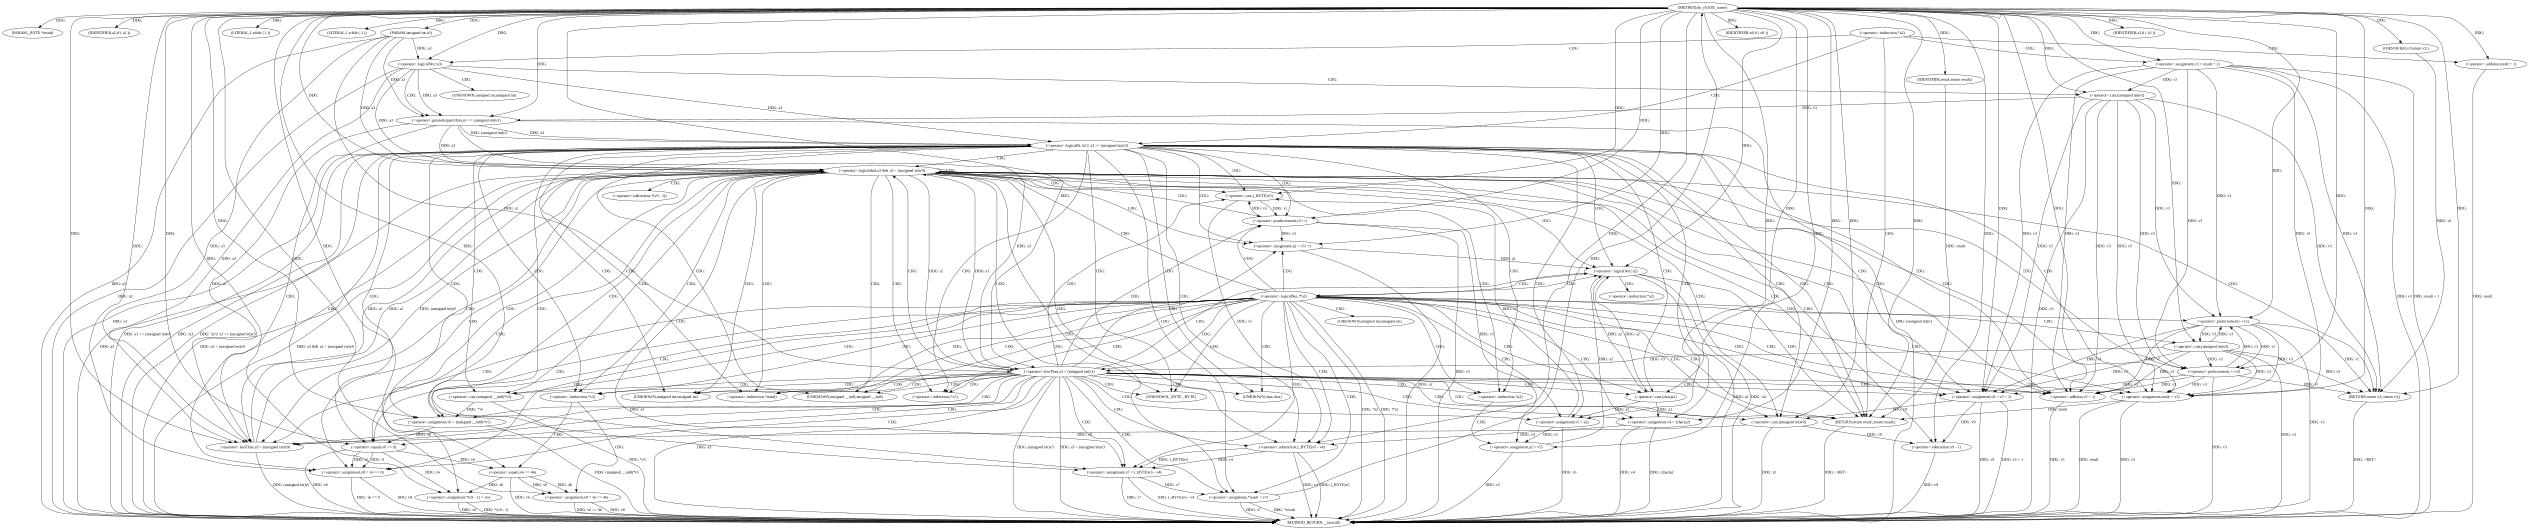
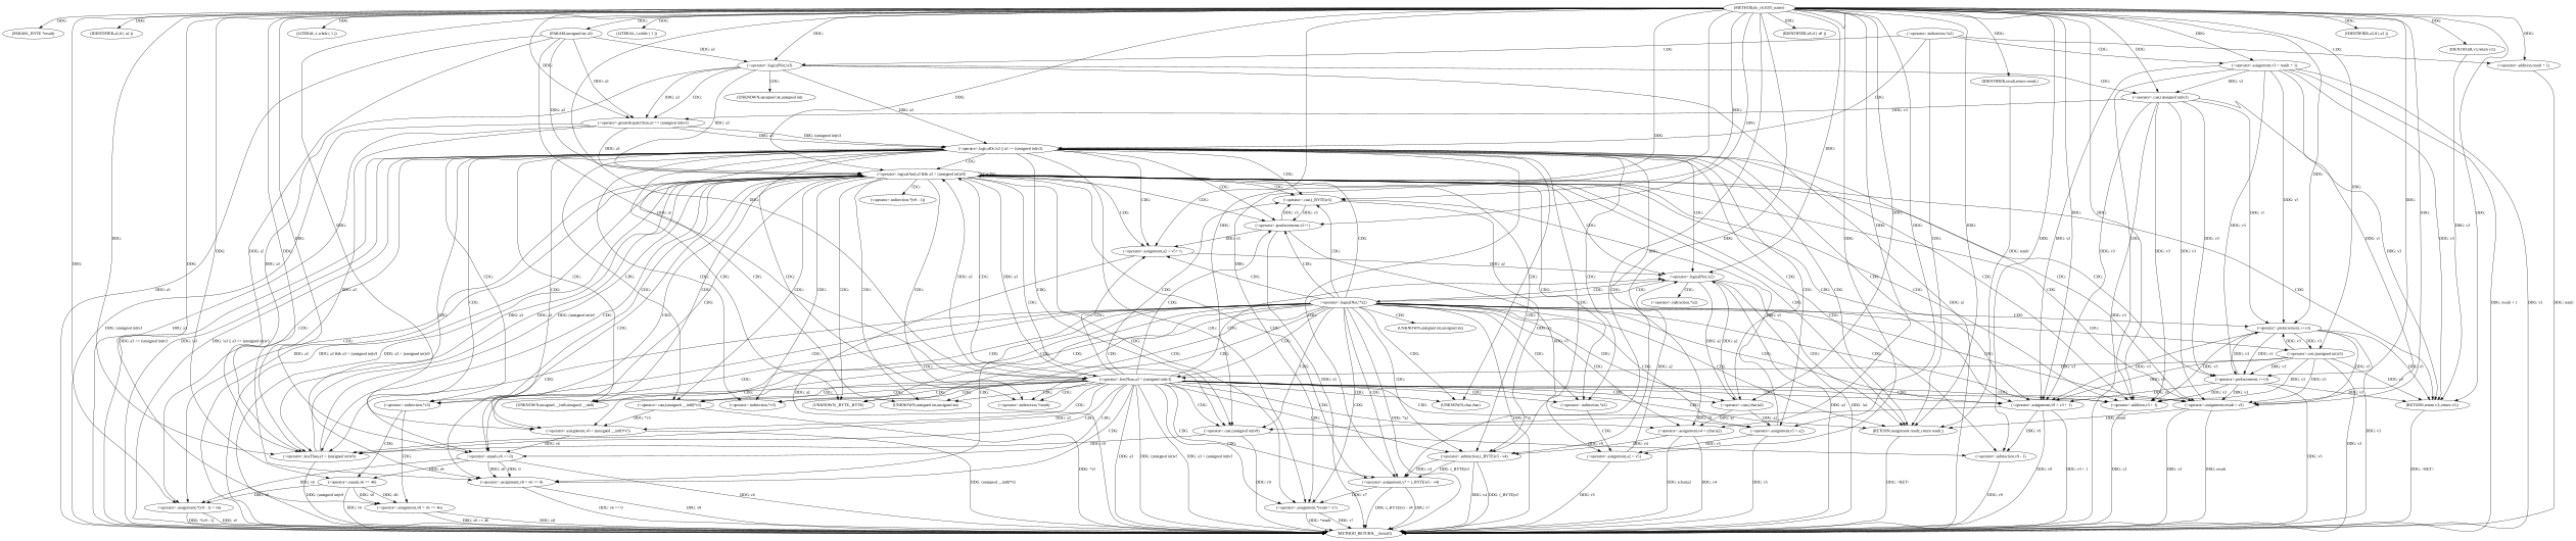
  digraph {
    fontname="Liberation Serif"
    node [fontname="Liberation Serif"]
    edge [fontname="Liberation Serif"]
    n1 [label="(METHOD,do_rfc1035_name)"]
    n2 [label="(PARAM,_BYTE *result)"]
    n3 [label="(PARAM,unsigned int a3)"]
    n4 [label="(IDENTIFIER,a2,if ( a2 ))"]
    n5 [label="(<operator>.assignment,v3 = result + 1)"]
    n6 [label="(<operator>.addition,result + 1)"]
    n7 [label="(<operator>.logicalNot,!a3)"]
    n8 [label="(<operator>.greaterEqualsThan,a3 >= (unsigned int)v3)"]
    n9 [label="(<operator>.cast,(unsigned int)v3)"]
    n10 [label="(LITERAL,1,while ( 1 ))"]
    n11 [label="(<operator>.assignment,v4 = (char)a2)"]
    n12 [label="(<operator>.cast,(char)a2)"]
    n13 [label="(<operator>.assignment,v5 = a2)"]
    n14 [label="(LITERAL,1,while ( 1 ))"]
    n15 [label="(<operator>.assignment,v6 = (unsigned __int8)*v5)"]
    n16 [label="(<operator>.assignment,v7 = (_BYTE)v5 - v4)"]
    n17 [label="(<operator>.subtraction,(_BYTE)v5 - v4)"]
    n18 [label="(<operator>.cast,(_BYTE)v5)"]
    n19 [label="(<operator>.assignment,v8 = v6 == 0)"]
    n20 [label="(<operator>.equals,v6 == 0)"]
    n21 [label="(<operator>.assignment,v8 = v6 == 46)"]
    n22 [label="(<operator>.equals,v6 == 46)"]
    n23 [label="(<operator>.assignment,a2 = v5++)"]
    n24 [label="(<operator>.postIncrement,v5++)"]
    n25 [label="(IDENTIFIER,v8,if ( v8 ))"]
    n26 [label="(<operator>.assignment,v9 = v3 + 1)"]
    n27 [label="(<operator>.addition,v3 + 1)"]
    n28 [label="(<operator>.logicalAnd,a3 && a3 < (unsigned int)v9)"]
    n29 [label="(<operator>.lessThan,a3 < (unsigned int)v9)"]
    n30 [label="(<operator>.cast,(unsigned int)v9)"]
    n31 [label="(RETURN,return v3;,return v3;)"]
    n32 [label="(IDENTIFIER,v3,return v3;)"]
    n33 [label="(<operator>.preIncrement,++v3)"]
    n34 [label="(<operator>.assignment,*(v9 - 1) = v6)"]
    n35 [label="(<operator>.subtraction,v9 - 1)"]
    n36 [label="(<operator>.assignment,*result = v7)"]
    n37 [label="(<operator>.assignment,a2 = v5)"]
    n38 [label="(<operator>.assignment,result = v3)"]
    n39 [label="(<operator>.logicalNot,!a2)"]
    n40 [label="(<operator>.preIncrement,++v3)"]
    n41 [label="(IDENTIFIER,a3,if ( a3 ))"]
    n42 [label="(<operator>.lessThan,a3 < (unsigned int)v3)"]
    n43 [label="(<operator>.cast,(unsigned int)v3)"]
-   n44 [label="(RETURN,return result;,return result;)"]
+   n44 [label="(RETURN,assignment result;,return result;)"]
    n45 [label="(IDENTIFIER,result,return result;)"]
    n46 [label="(METHOD_RETURN,__fastcall)"]
    n47 [label="(<operator>.logicalOr,!a3 || a3 >= (unsigned int)v3)"]
    n48 [label="(UNKNOWN,unsigned int,unsigned int)"]
    n49 [label="(<operator>.cast,(unsigned __int8)*v5)"]
    n50 [label="(UNKNOWN,unsigned __int8,unsigned __int8)"]
    n51 [label="(<operator>.indirection,*v5)"]
    n52 [label="(UNKNOWN,_BYTE,_BYTE)"]
    n53 [label="(<operator>.indirection,*v5)"]
    n54 [label="(UNKNOWN,unsigned int,unsigned int)"]
    n55 [label="(<operator>.indirection,*result)"]
    n56 [label="(<operator>.indirection,*a2)"]
    n57 [label="(<operator>.indirection,*(v9 - 1))"]
    n58 [label="(<operator>.logicalNot,!*a2)"]
    n59 [label="(<operator>.indirection,*a2)"]
    n60 [label="(UNKNOWN,char,char)"]
    n61 [label="(UNKNOWN,unsigned int,unsigned int)"]
    n62 [label="(<operator>.indirection,*a2)"]
    n1 -> n2 [label="DDG: "]
    n1 -> n3 [label="DDG: "]
    n1 -> n4 [label="DDG: "]
    n1 -> n5 [label="DDG: "]
    n1 -> n6 [label="DDG: "]
    n1 -> n7 [label="DDG: "]
    n1 -> n8 [label="DDG: "]
    n1 -> n9 [label="DDG: "]
    n1 -> n10 [label="DDG: "]
    n1 -> n11 [label="DDG: "]
    n1 -> n12 [label="DDG: "]
    n1 -> n13 [label="DDG: "]
    n1 -> n14 [label="DDG: "]
    n1 -> n15 [label="DDG: "]
    n1 -> n16 [label="DDG: "]
    n1 -> n17 [label="DDG: "]
    n1 -> n18 [label="DDG: "]
    n1 -> n19 [label="DDG: "]
    n1 -> n20 [label="DDG: "]
    n1 -> n21 [label="DDG: "]
    n1 -> n22 [label="DDG: "]
    n1 -> n23 [label="DDG: "]
    n1 -> n24 [label="DDG: "]
    n1 -> n25 [label="DDG: "]
    n1 -> n26 [label="DDG: "]
    n1 -> n27 [label="DDG: "]
    n1 -> n28 [label="DDG: "]
    n1 -> n29 [label="DDG: "]
    n1 -> n30 [label="DDG: "]
    n1 -> n31 [label="DDG: "]
    n1 -> n32 [label="DDG: "]
    n1 -> n33 [label="DDG: "]
    n1 -> n34 [label="DDG: "]
    n1 -> n35 [label="DDG: "]
-   n36 -> n1 [label="DDG: "]
+   n1 -> n36 [label="DDG: "]
    n1 -> n37 [label="DDG: "]
    n1 -> n38 [label="DDG: "]
    n1 -> n39 [label="DDG: "]
    n1 -> n40 [label="DDG: "]
    n1 -> n41 [label="DDG: "]
    n1 -> n42 [label="DDG: "]
    n1 -> n43 [label="DDG: "]
    n1 -> n44 [label="DDG: "]
    n1 -> n45 [label="DDG: "]
    n3 -> n7 [label="DDG: a3"]
    n3 -> n8 [label="DDG: a3"]
    n3 -> n28 [label="DDG: a3"]
    n3 -> n29 [label="DDG: a3"]
    n3 -> n42 [label="DDG: a3"]
    n3 -> n46 [label="DDG: a3"]
    n5 -> n9 [label="DDG: v3"]
    n5 -> n26 [label="DDG: v3"]
-   n5 -> n27 [label="DDG: v3"]
+   n5 -> n27 [label="CDG: "]
    n5 -> n31 [label="DDG: v3"]
    n5 -> n33 [label="DDG: v3"]
    n5 -> n38 [label="DDG: v3"]
    n5 -> n40 [label="DDG: v3"]
    n5 -> n46 [label="DDG: result + 1"]
    n5 -> n46 [label="DDG: v3"]
    n6 -> n46 [label="DDG: result"]
    n7 -> n8 [label="DDG: a3"]
    n7 -> n8 [label="CDG: "]
    n7 -> n9 [label="CDG: "]
    n7 -> n28 [label="DDG: a3"]
    n7 -> n29 [label="DDG: a3"]
    n7 -> n46 [label="DDG: a3"]
    n7 -> n47 [label="DDG: a3"]
    n7 -> n48 [label="CDG: "]
    n8 -> n28 [label="DDG: a3"]
    n8 -> n29 [label="DDG: a3"]
-   n8 -> n42 [label="DDG: a3"]
    n8 -> n46 [label="DDG: (unsigned int)v3"]
    n8 -> n46 [label="DDG: a3"]
    n8 -> n47 [label="DDG: a3"]
    n8 -> n47 [label="DDG: (unsigned int)v3"]
    n9 -> n8 [label="DDG: v3"]
    n9 -> n26 [label="DDG: v3"]
    n9 -> n27 [label="DDG: v3"]
    n9 -> n31 [label="DDG: v3"]
    n9 -> n33 [label="DDG: v3"]
    n9 -> n38 [label="DDG: v3"]
    n9 -> n40 [label="DDG: v3"]
    n9 -> n46 [label="DDG: v3"]
    n11 -> n17 [label="DDG: v4"]
    n11 -> n46 [label="DDG: (char)a2"]
    n11 -> n46 [label="DDG: v4"]
    n12 -> n11 [label="DDG: a2"]
    n12 -> n13 [label="DDG: a2"]
    n12 -> n39 [label="DDG: a2"]
    n13 -> n18 [label="DDG: v5"]
    n13 -> n37 [label="DDG: v5"]
    n13 -> n46 [label="DDG: v5"]
    n15 -> n20 [label="DDG: v6"]
    n15 -> n46 [label="DDG: (unsigned __int8)*v5"]
    n16 -> n36 [label="DDG: v7"]
    n16 -> n46 [label="DDG: (_BYTE)v5 - v4"]
    n16 -> n46 [label="DDG: v7"]
    n17 -> n16 [label="DDG: (_BYTE)v5"]
    n17 -> n16 [label="DDG: v4"]
    n17 -> n46 [label="DDG: v4"]
    n17 -> n46 [label="DDG: (_BYTE)v5"]
    n18 -> n17 [label="DDG: v5"]
    n18 -> n24 [label="DDG: v5"]
    n19 -> n46 [label="DDG: v8"]
    n19 -> n46 [label="DDG: v6 == 0"]
    n20 -> n19 [label="DDG: v6"]
    n20 -> n19 [label="DDG: 0"]
    n20 -> n22 [label="DDG: v6"]
    n20 -> n34 [label="DDG: v6"]
    n20 -> n46 [label="DDG: v6"]
    n21 -> n46 [label="DDG: v8"]
    n21 -> n46 [label="DDG: v6 == 46"]
    n22 -> n21 [label="DDG: v6"]
    n22 -> n21 [label="DDG: 46"]
    n22 -> n34 [label="DDG: v6"]
    n22 -> n46 [label="DDG: v6"]
    n23 -> n39 [label="DDG: a2"]
    n23 -> n46 [label="DDG: a2"]
    n24 -> n18 [label="DDG: v5"]
    n24 -> n23 [label="DDG: v5"]
    n24 -> n37 [label="DDG: v5"]
    n24 -> n46 [label="DDG: v5"]
    n26 -> n30 [label="DDG: v9"]
    n26 -> n35 [label="DDG: v9"]
    n26 -> n46 [label="DDG: v3 + 1"]
    n26 -> n46 [label="DDG: v9"]
    n27 -> n46 [label="DDG: v3"]
    n28 -> n15 [label="CDG: "]
    n28 -> n16 [label="CDG: "]
    n28 -> n17 [label="CDG: "]
    n28 -> n18 [label="CDG: "]
    n28 -> n19 [label="CDG: "]
    n28 -> n20 [label="CDG: "]
    n28 -> n23 [label="CDG: "]
    n28 -> n24 [label="CDG: "]
    n28 -> n26 [label="CDG: "]
    n28 -> n27 [label="CDG: "]
    n28 -> n28 [label="CDG: "]
    n28 -> n29 [label="DDG: a3"]
    n28 -> n29 [label="CDG: "]
    n28 -> n30 [label="CDG: "]
    n28 -> n31 [label="CDG: "]
    n28 -> n33 [label="CDG: "]
    n28 -> n34 [label="CDG: "]
    n28 -> n35 [label="CDG: "]
    n28 -> n36 [label="CDG: "]
    n28 -> n38 [label="CDG: "]
    n28 -> n39 [label="CDG: "]
    n28 -> n42 [label="DDG: a3"]
    n28 -> n44 [label="CDG: "]
    n28 -> n46 [label="DDG: a3"]
    n28 -> n46 [label="DDG: a3 && a3 < (unsigned int)v9"]
    n28 -> n46 [label="DDG: a3 < (unsigned int)v9"]
    n28 -> n49 [label="CDG: "]
    n28 -> n50 [label="CDG: "]
    n28 -> n51 [label="CDG: "]
    n28 -> n52 [label="CDG: "]
    n28 -> n53 [label="CDG: "]
    n28 -> n54 [label="CDG: "]
    n28 -> n55 [label="CDG: "]
    n28 -> n56 [label="CDG: "]
    n28 -> n57 [label="CDG: "]
    n29 -> n28 [label="DDG: a3"]
    n29 -> n28 [label="DDG: (unsigned int)v9"]
    n29 -> n46 [label="DDG: (unsigned int)v9"]
    n30 -> n29 [label="DDG: v9"]
    n30 -> n35 [label="DDG: v9"]
    n30 -> n46 [label="DDG: v9"]
    n31 -> n46 [label="DDG: <RET>"]
    n32 -> n31 [label="DDG: v3"]
    n33 -> n26 [label="DDG: v3"]
    n33 -> n27 [label="DDG: v3"]
    n33 -> n31 [label="DDG: v3"]
    n33 -> n38 [label="DDG: v3"]
    n33 -> n40 [label="DDG: v3"]
    n33 -> n46 [label="DDG: v3"]
    n34 -> n46 [label="DDG: v6"]
    n34 -> n46 [label="DDG: *(v9 - 1)"]
    n35 -> n46 [label="DDG: v9"]
    n36 -> n46 [label="DDG: *result"]
    n36 -> n46 [label="DDG: v7"]
    n37 -> n39 [label="DDG: a2"]
    n37 -> n46 [label="DDG: v5"]
    n38 -> n44 [label="DDG: result"]
    n38 -> n46 [label="DDG: result"]
    n38 -> n46 [label="DDG: v3"]
    n39 -> n12 [label="DDG: a2"]
    n39 -> n44 [label="CDG: "]
    n39 -> n46 [label="DDG: a2"]
    n39 -> n46 [label="DDG: !a2"]
    n39 -> n58 [label="CDG: "]
    n39 -> n59 [label="CDG: "]
    n40 -> n26 [label="DDG: v3"]
    n40 -> n27 [label="DDG: v3"]
    n40 -> n31 [label="DDG: v3"]
    n40 -> n33 [label="DDG: v3"]
    n40 -> n38 [label="DDG: v3"]
    n40 -> n43 [label="DDG: v3"]
    n40 -> n46 [label="DDG: v3"]
    n42 -> n11 [label="CDG: "]
    n42 -> n12 [label="CDG: "]
    n42 -> n13 [label="CDG: "]
    n42 -> n15 [label="CDG: "]
    n42 -> n16 [label="CDG: "]
    n42 -> n17 [label="CDG: "]
    n42 -> n18 [label="CDG: "]
    n42 -> n19 [label="CDG: "]
    n42 -> n20 [label="CDG: "]
    n42 -> n23 [label="CDG: "]
    n42 -> n24 [label="CDG: "]
    n42 -> n26 [label="CDG: "]
    n42 -> n27 [label="CDG: "]
    n42 -> n28 [label="DDG: a3"]
    n42 -> n28 [label="CDG: "]
    n42 -> n29 [label="DDG: a3"]
    n42 -> n29 [label="CDG: "]
    n42 -> n30 [label="CDG: "]
    n42 -> n36 [label="CDG: "]
    n42 -> n38 [label="CDG: "]
    n42 -> n39 [label="CDG: "]
    n42 -> n44 [label="CDG: "]
    n42 -> n46 [label="DDG: a3"]
    n42 -> n46 [label="DDG: (unsigned int)v3"]
    n42 -> n46 [label="DDG: a3 < (unsigned int)v3"]
    n42 -> n49 [label="CDG: "]
    n42 -> n50 [label="CDG: "]
    n42 -> n51 [label="CDG: "]
    n42 -> n52 [label="CDG: "]
    n42 -> n53 [label="CDG: "]
    n42 -> n54 [label="CDG: "]
    n42 -> n55 [label="CDG: "]
    n42 -> n56 [label="CDG: "]
    n42 -> n60 [label="CDG: "]
    n43 -> n26 [label="DDG: v3"]
    n43 -> n27 [label="DDG: v3"]
    n43 -> n31 [label="DDG: v3"]
    n43 -> n33 [label="DDG: v3"]
    n43 -> n38 [label="DDG: v3"]
    n43 -> n40 [label="DDG: v3"]
    n43 -> n42 [label="DDG: v3"]
    n43 -> n46 [label="DDG: v3"]
    n44 -> n46 [label="DDG: <RET>"]
    n45 -> n44 [label="DDG: result"]
    n47 -> n11 [label="CDG: "]
    n47 -> n12 [label="CDG: "]
    n47 -> n13 [label="CDG: "]
    n47 -> n15 [label="CDG: "]
    n47 -> n16 [label="CDG: "]
    n47 -> n17 [label="CDG: "]
    n47 -> n18 [label="CDG: "]
    n47 -> n19 [label="CDG: "]
    n47 -> n20 [label="CDG: "]
    n47 -> n23 [label="CDG: "]
    n47 -> n24 [label="CDG: "]
    n47 -> n26 [label="CDG: "]
    n47 -> n27 [label="CDG: "]
    n47 -> n28 [label="CDG: "]
-   n47 -> n29 [label="CDG: "]
+   n47 -> n34 [label="CDG: "]
    n47 -> n30 [label="CDG: "]
    n47 -> n36 [label="CDG: "]
    n47 -> n38 [label="CDG: "]
    n47 -> n39 [label="CDG: "]
    n47 -> n44 [label="CDG: "]
    n47 -> n46 [label="DDG: a3 >= (unsigned int)v3"]
    n47 -> n46 [label="DDG: !a3"]
    n47 -> n46 [label="DDG: !a3 || a3 >= (unsigned int)v3"]
    n47 -> n49 [label="CDG: "]
    n47 -> n50 [label="CDG: "]
    n47 -> n51 [label="CDG: "]
    n47 -> n52 [label="CDG: "]
    n47 -> n53 [label="CDG: "]
    n47 -> n54 [label="CDG: "]
    n47 -> n55 [label="CDG: "]
    n47 -> n56 [label="CDG: "]
    n47 -> n60 [label="CDG: "]
    n49 -> n15 [label="DDG: *v5"]
    n49 -> n46 [label="DDG: *v5"]
    n53 -> n21 [label="CDG: "]
    n53 -> n22 [label="CDG: "]
    n56 -> n37 [label="CDG: "]
    n58 -> n11 [label="CDG: "]
    n58 -> n12 [label="CDG: "]
    n58 -> n13 [label="CDG: "]
    n58 -> n15 [label="CDG: "]
    n58 -> n16 [label="CDG: "]
    n58 -> n17 [label="CDG: "]
+   n58 -> n18 [label="CDG: "]
    n58 -> n19 [label="CDG: "]
    n58 -> n20 [label="CDG: "]
    n58 -> n23 [label="CDG: "]
    n58 -> n24 [label="CDG: "]
    n58 -> n26 [label="CDG: "]
    n58 -> n27 [label="CDG: "]
    n58 -> n28 [label="CDG: "]
    n58 -> n29 [label="CDG: "]
    n58 -> n30 [label="CDG: "]
    n58 -> n36 [label="CDG: "]
    n58 -> n38 [label="CDG: "]
    n58 -> n39 [label="CDG: "]
    n58 -> n40 [label="CDG: "]
    n58 -> n42 [label="CDG: "]
    n58 -> n43 [label="CDG: "]
    n58 -> n44 [label="CDG: "]
    n58 -> n46 [label="DDG: *a2"]
    n58 -> n46 [label="DDG: !*a2"]
    n58 -> n49 [label="CDG: "]
    n58 -> n50 [label="CDG: "]
    n58 -> n51 [label="CDG: "]
    n58 -> n52 [label="CDG: "]
    n58 -> n53 [label="CDG: "]
    n58 -> n54 [label="CDG: "]
    n58 -> n55 [label="CDG: "]
    n58 -> n56 [label="CDG: "]
    n58 -> n60 [label="CDG: "]
    n58 -> n61 [label="CDG: "]
    n62 -> n5 [label="CDG: "]
    n62 -> n6 [label="CDG: "]
    n62 -> n7 [label="CDG: "]
    n62 -> n44 [label="CDG: "]
    n62 -> n47 [label="CDG: "]
  }
